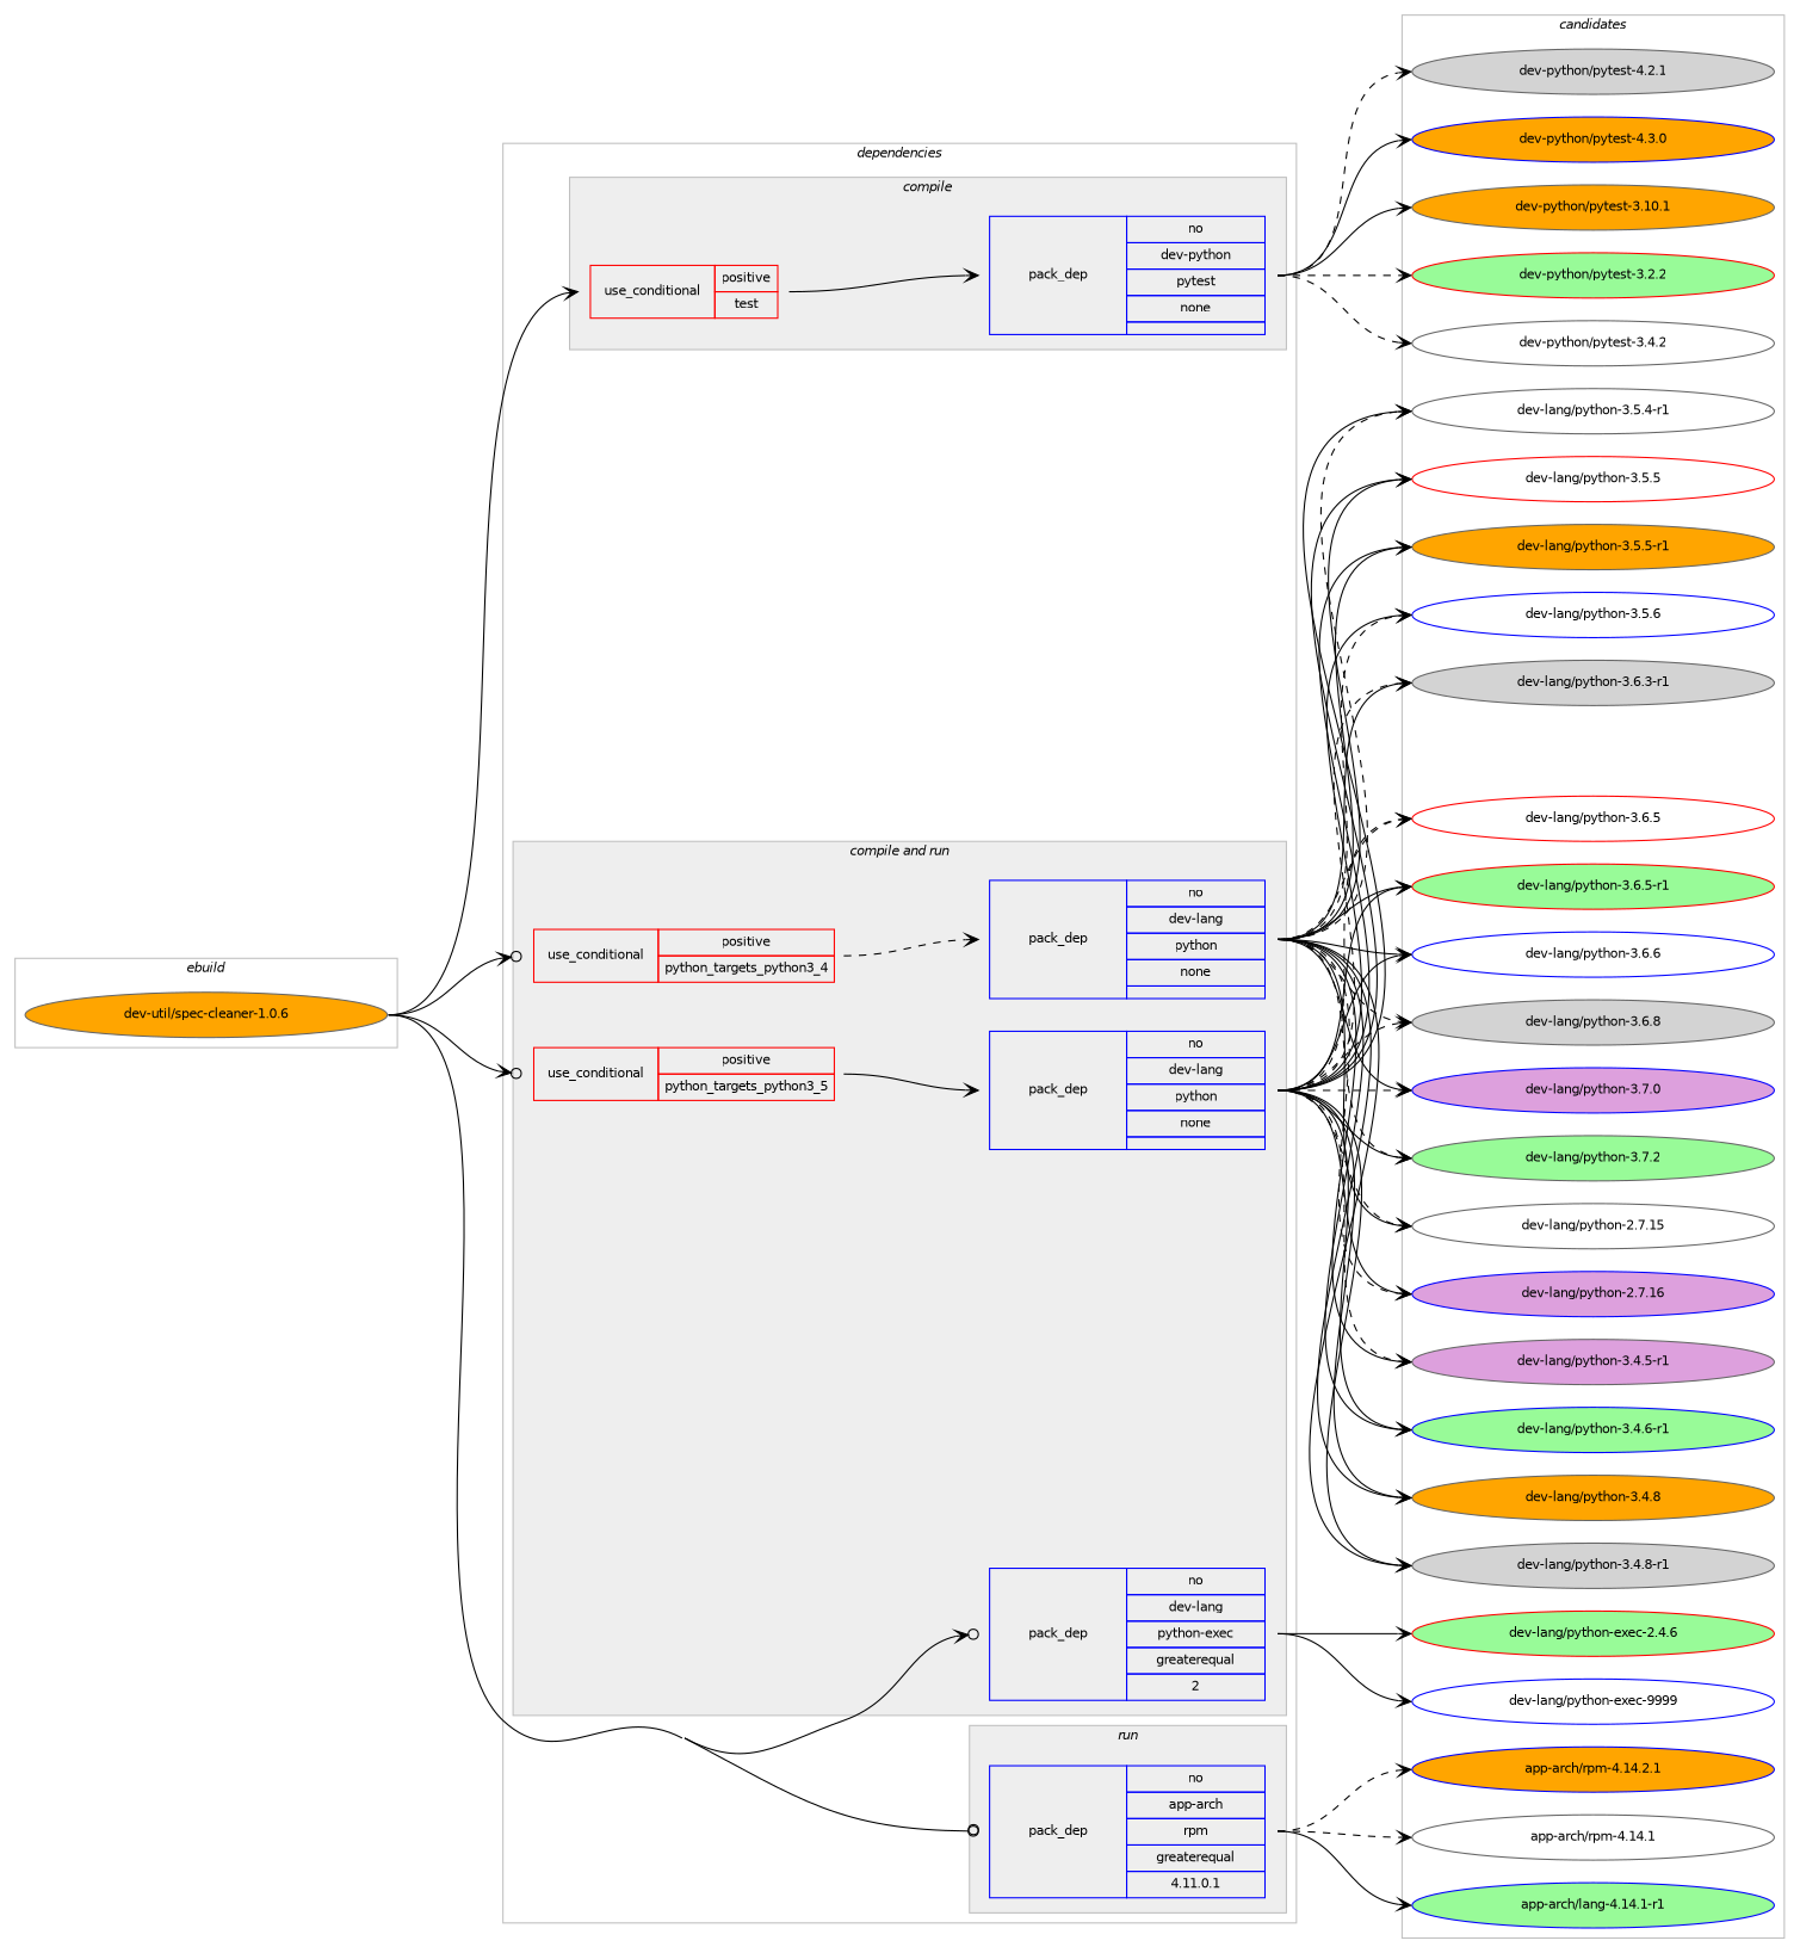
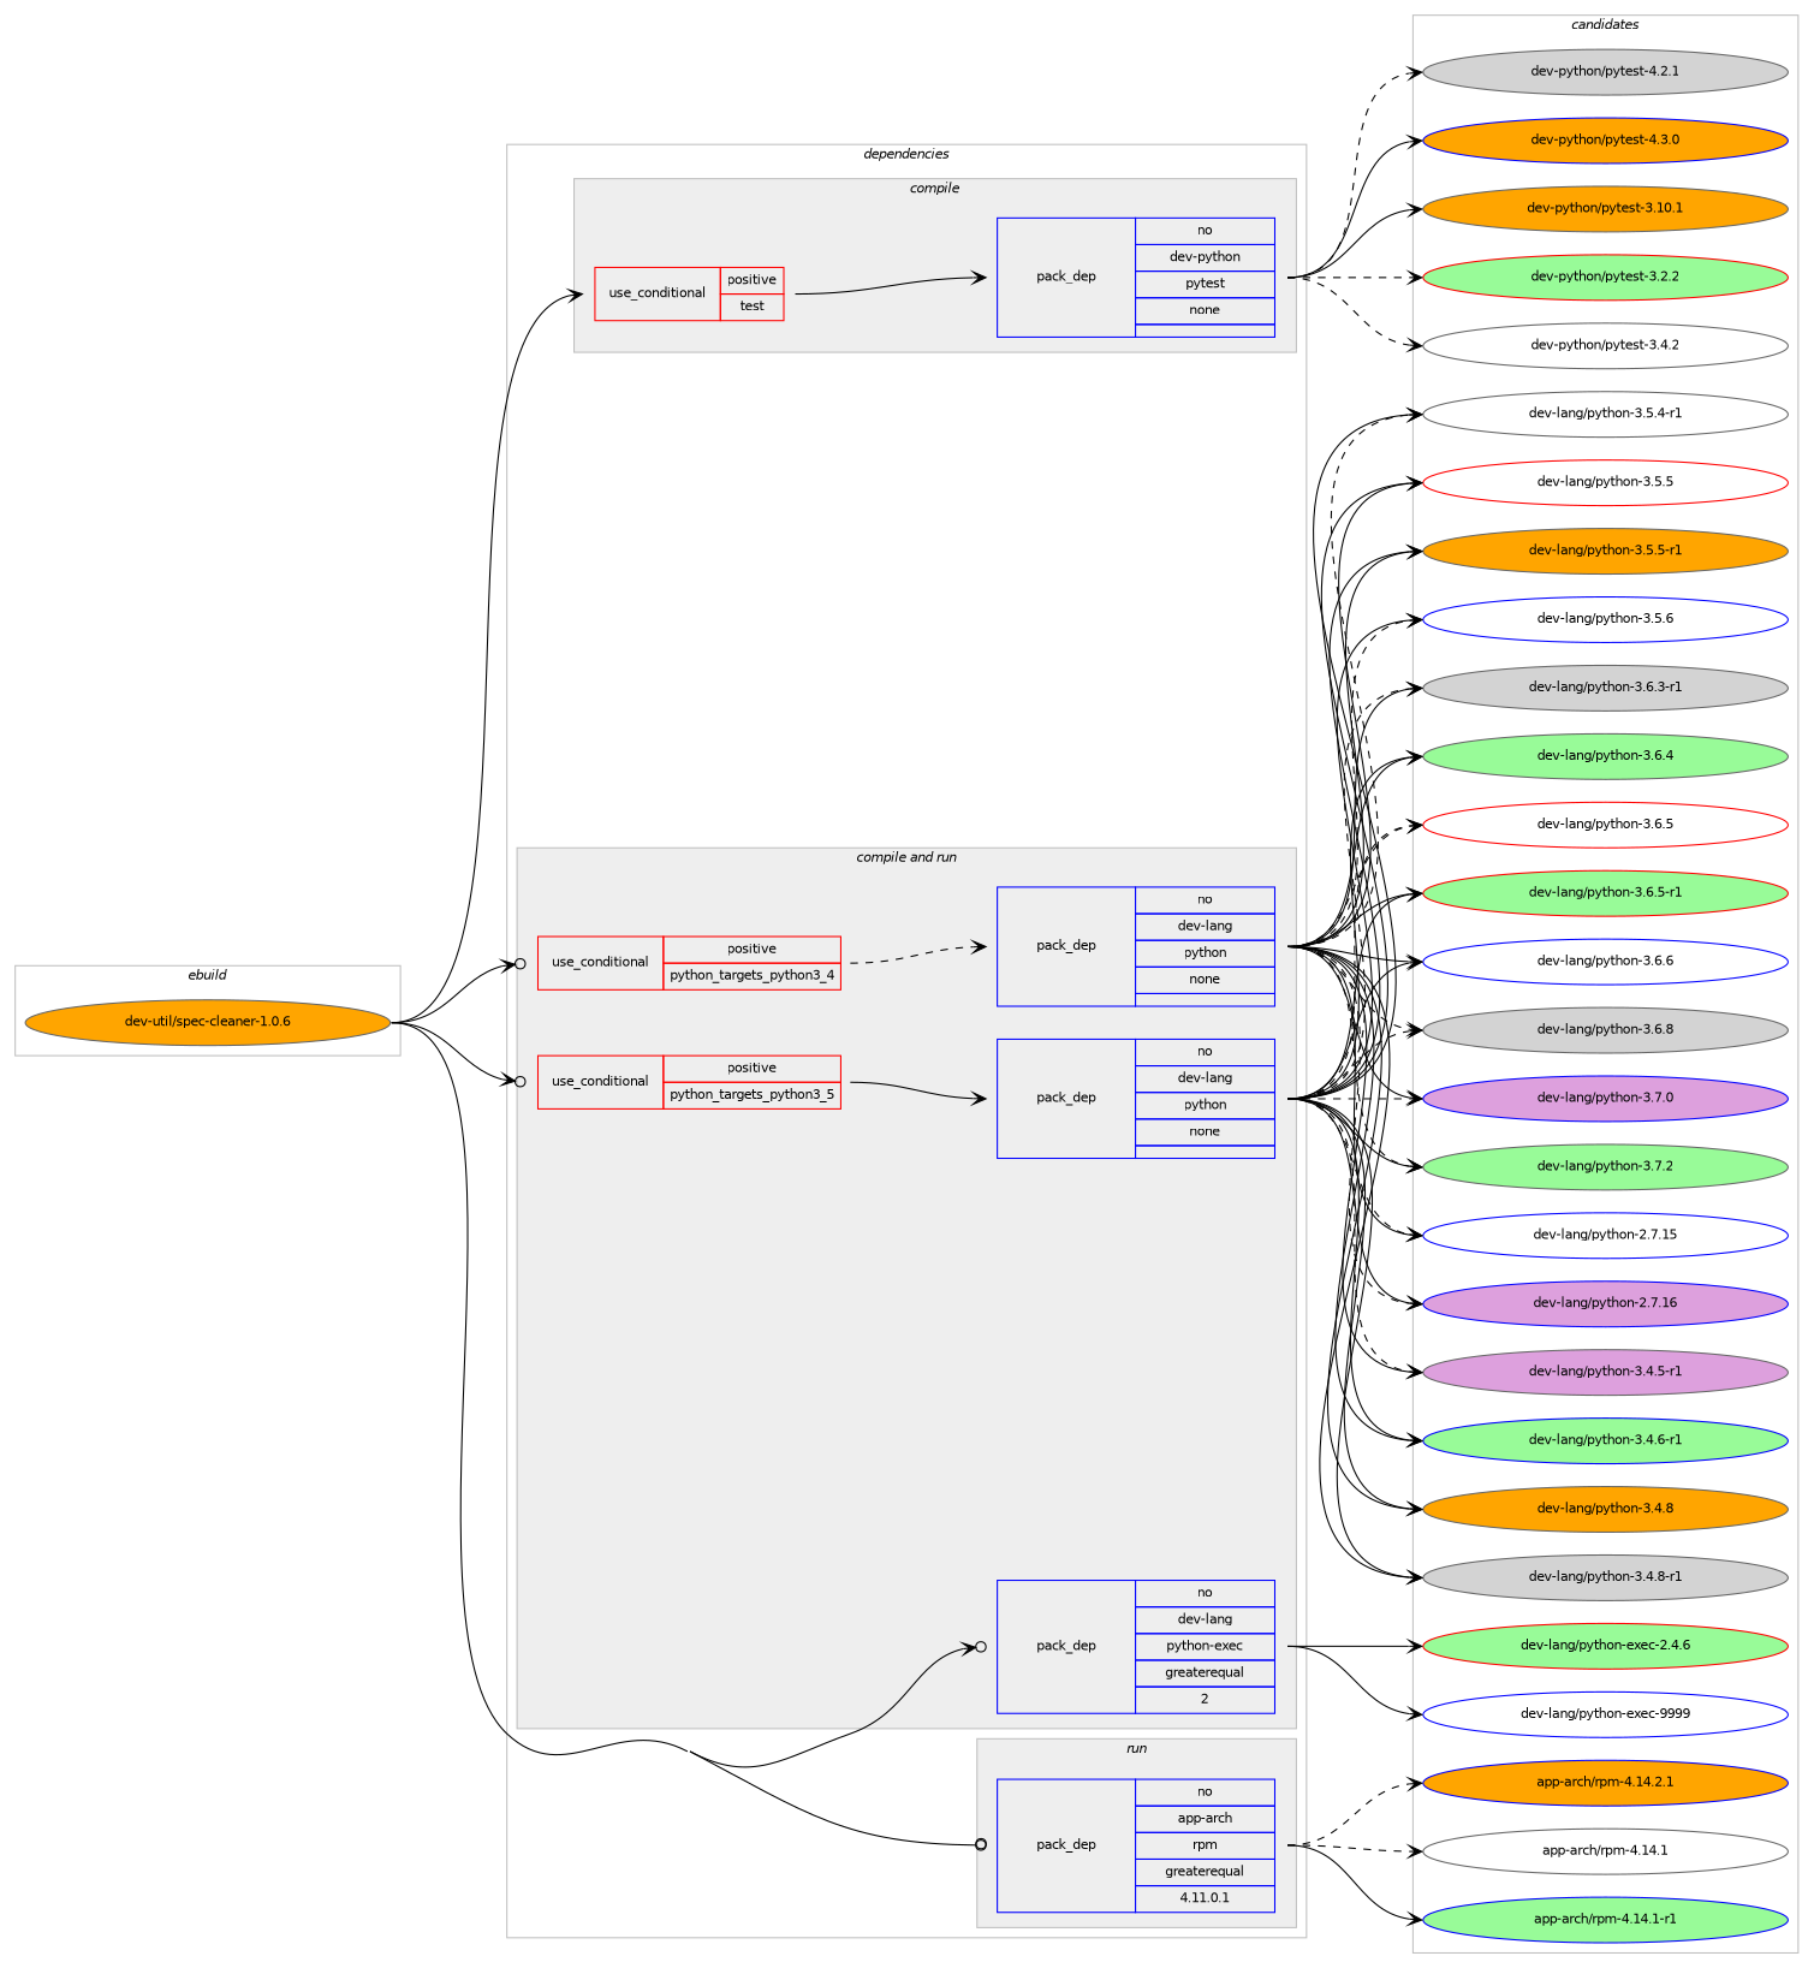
  digraph {
    compound=true
    concentrate=true
    fontname=Helvetica
    fontsize=10
    newrank=true
    rankdir=LR
    ranksep=1.5
    node [color=blue fillcolor=white fontname=Helvetica fontsize=10 style=filled]
    edge [arrowhead=vee headport=w style=solid tailport=e weight=100]
    n1 [color=gray40 fillcolor=orange label="dev-util/spec-cleaner-1.0.6" width=4]
    n2 [label=<<TABLE BORDER="0" CELLBORDER="1" CELLSPACING="0" CELLPADDING="4" WIDTH="220"><TR><TD ROWSPAN="6" CELLPADDING="30">pack_dep</TD></TR><TR><TD WIDTH="110">no</TD></TR><TR><TD>dev-python</TD></TR><TR><TD>pytest</TD></TR><TR><TD>none</TD></TR><TR><TD></TD></TR></TABLE>> shape=none fillcolor="" style=""]
    n3 [color=red label=<<TABLE BORDER="0" CELLBORDER="1" CELLSPACING="0" CELLPADDING="4"><TR><TD ROWSPAN="3" CELLPADDING="10">use_conditional</TD></TR><TR><TD>positive</TD></TR><TR><TD>test</TD></TR></TABLE>> shape=none fillcolor="" style=""]
    n4 [label=<<TABLE BORDER="0" CELLBORDER="1" CELLSPACING="0" CELLPADDING="4" WIDTH="220"><TR><TD ROWSPAN="6" CELLPADDING="30">pack_dep</TD></TR><TR><TD WIDTH="110">no</TD></TR><TR><TD>dev-lang</TD></TR><TR><TD>python</TD></TR><TR><TD>none</TD></TR><TR><TD></TD></TR></TABLE>> shape=none fillcolor="" style=""]
    n5 [color=red label=<<TABLE BORDER="0" CELLBORDER="1" CELLSPACING="0" CELLPADDING="4"><TR><TD ROWSPAN="3" CELLPADDING="10">use_conditional</TD></TR><TR><TD>positive</TD></TR><TR><TD>python_targets_python3_4</TD></TR></TABLE>> shape=none fillcolor="" style=""]
    n6 [label=<<TABLE BORDER="0" CELLBORDER="1" CELLSPACING="0" CELLPADDING="4" WIDTH="220"><TR><TD ROWSPAN="6" CELLPADDING="30">pack_dep</TD></TR><TR><TD WIDTH="110">no</TD></TR><TR><TD>dev-lang</TD></TR><TR><TD>python</TD></TR><TR><TD>none</TD></TR><TR><TD></TD></TR></TABLE>> shape=none fillcolor="" style=""]
    n7 [color=red label=<<TABLE BORDER="0" CELLBORDER="1" CELLSPACING="0" CELLPADDING="4"><TR><TD ROWSPAN="3" CELLPADDING="10">use_conditional</TD></TR><TR><TD>positive</TD></TR><TR><TD>python_targets_python3_5</TD></TR></TABLE>> shape=none fillcolor="" style=""]
    n8 [label=<<TABLE BORDER="0" CELLBORDER="1" CELLSPACING="0" CELLPADDING="4" WIDTH="220"><TR><TD ROWSPAN="6" CELLPADDING="30">pack_dep</TD></TR><TR><TD WIDTH="110">no</TD></TR><TR><TD>dev-lang</TD></TR><TR><TD>python-exec</TD></TR><TR><TD>greaterequal</TD></TR><TR><TD>2</TD></TR></TABLE>> shape=none fillcolor="" style=""]
    n9 [label=<<TABLE BORDER="0" CELLBORDER="1" CELLSPACING="0" CELLPADDING="4" WIDTH="220"><TR><TD ROWSPAN="6" CELLPADDING="30">pack_dep</TD></TR><TR><TD WIDTH="110">no</TD></TR><TR><TD>app-arch</TD></TR><TR><TD>rpm</TD></TR><TR><TD>greaterequal</TD></TR><TR><TD>4.11.0.1</TD></TR></TABLE>> shape=none fillcolor="" style=""]
    n10 [color=gray40 fillcolor=orange label="dev-python/pytest-3.10.1" width=4]
    n11 [color=red fillcolor=palegreen label="dev-python/pytest-3.2.2" width=4]
    n12 [color=gray40 label="dev-python/pytest-3.4.2" width=4]
    n13 [color=gray40 fillcolor=lightgrey label="dev-python/pytest-4.2.1" width=4]
    n14 [fillcolor=orange label="dev-python/pytest-4.3.0" width=4]
-   n15 [color=gray40 label="dev-lang/python-2.7.15" width=4]
+   n15 [label="dev-lang/python-2.7.15" width=4]
    n16 [fillcolor=plum label="dev-lang/python-2.7.16" width=4]
    n17 [color=gray40 fillcolor=plum label="dev-lang/python-3.4.5-r1" width=4]
    n18 [fillcolor=palegreen label="dev-lang/python-3.4.6-r1" width=4]
    n19 [color=gray40 fillcolor=orange label="dev-lang/python-3.4.8" width=4]
    n20 [color=gray40 fillcolor=lightgrey label="dev-lang/python-3.4.8-r1" width=4]
    n21 [color=gray40 label="dev-lang/python-3.5.4-r1" width=4]
    n22 [color=red label="dev-lang/python-3.5.5" width=4]
    n23 [color=gray40 fillcolor=orange label="dev-lang/python-3.5.5-r1" width=4]
    n24 [label="dev-lang/python-3.5.6" width=4]
    n25 [color=gray40 fillcolor=lightgrey label="dev-lang/python-3.6.3-r1" width=4]
+   n26 [color=gray40 fillcolor=palegreen label="dev-lang/python-3.6.4" width=4]
    n27 [color=red label="dev-lang/python-3.6.5" width=4]
    n28 [color=red fillcolor=palegreen label="dev-lang/python-3.6.5-r1" width=4]
    n29 [label="dev-lang/python-3.6.6" width=4]
    n30 [color=gray40 fillcolor=lightgrey label="dev-lang/python-3.6.8" width=4]
    n31 [fillcolor=plum label="dev-lang/python-3.7.0" width=4]
    n32 [color=gray40 fillcolor=palegreen label="dev-lang/python-3.7.2" width=4]
    n33 [color=red fillcolor=palegreen label="dev-lang/python-exec-2.4.6" width=4]
    n34 [label="dev-lang/python-exec-9999" width=4]
    n35 [color=gray40 label="app-arch/rpm-4.14.1" width=4]
-   n36 [fillcolor=palegreen label="app-arch/lang-4.14.1-r1" width=4]
+   n36 [fillcolor=palegreen label="app-arch/rpm-4.14.1-r1" width=4]
    n37 [fillcolor=orange label="app-arch/rpm-4.14.2.1" width=4]
    subgraph cluster_1 {
      color=gray
      label=<<i>ebuild</i>>
      rank=same
      n1
    }
    subgraph cluster_2 {
      color=gray
      label=<<i>dependencies</i>>
      subgraph cluster_3 {
        color=gray
        fillcolor="#eeeeee"
        label=<<i>compile</i>>
        style=filled
        subgraph sub_4 {
          color=gray
          fillcolor="#eeeeee"
          label=<<i>compile</i>>
          style=filled
          n3
          subgraph sub_5 {
            color=gray
            fillcolor="#eeeeee"
            label=<<i>compile</i>>
            style=filled
            n2
          }
        }
      }
      subgraph cluster_6 {
        color=gray
        fillcolor="#eeeeee"
        label=<<i>compile and run</i>>
        style=filled
        subgraph sub_7 {
          color=gray
          fillcolor="#eeeeee"
          label=<<i>compile and run</i>>
          style=filled
          n5
          subgraph sub_8 {
            color=gray
            fillcolor="#eeeeee"
            label=<<i>compile and run</i>>
            style=filled
            n4
          }
        }
        subgraph sub_9 {
          color=gray
          fillcolor="#eeeeee"
          label=<<i>compile and run</i>>
          style=filled
          n7
          subgraph sub_10 {
            color=gray
            fillcolor="#eeeeee"
            label=<<i>compile and run</i>>
            style=filled
            n6
          }
        }
        subgraph sub_11 {
          color=gray
          fillcolor="#eeeeee"
          label=<<i>compile and run</i>>
          style=filled
          n8
        }
      }
      subgraph cluster_12 {
        color=gray
        fillcolor="#eeeeee"
        label=<<i>run</i>>
        style=filled
        subgraph sub_13 {
          color=gray
          fillcolor="#eeeeee"
          label=<<i>run</i>>
          style=filled
          n9
        }
      }
    }
    subgraph cluster_14 {
      color=gray
      label=<<i>candidates</i>>
      rank=same
      subgraph sub_15 {
        color=black
        label=<<i>candidates</i>>
        nodesep=1
        rank=same
        n10
        n11
        n12
        n13
        n14
      }
      subgraph sub_16 {
        color=black
        label=<<i>candidates</i>>
        nodesep=1
        rank=same
        n15
        n16
        n17
        n18
        n19
        n20
        n21
        n22
        n23
        n24
        n25
+       n26
        n27
        n28
        n29
        n30
        n31
        n32
      }
      subgraph sub_17 {
        color=black
        label=<<i>candidates</i>>
        nodesep=1
        rank=same
        n15
        n16
        n17
        n18
        n19
        n20
        n21
        n22
        n23
        n24
        n25
+       n26
        n27
        n28
        n29
        n30
        n31
        n32
      }
      subgraph sub_18 {
        color=black
        label=<<i>candidates</i>>
        nodesep=1
        rank=same
        n33
        n34
      }
      subgraph sub_19 {
        color=black
        label=<<i>candidates</i>>
        nodesep=1
        rank=same
        n35
        n36
        n37
      }
    }
    n1 -> n3 [weight=20]
    n1 -> n5 [arrowhead=odotvee weight=20]
    n1 -> n7 [arrowhead=odotvee weight=20]
    n1 -> n8 [arrowhead=odotvee weight=20]
    n1 -> n9 [arrowhead=odot weight=20]
    n2 -> n10
    n2 -> n11 [style=dashed]
    n2 -> n12 [style=dashed]
    n2 -> n13 [style=dashed]
    n2 -> n14
    n3 -> n2 [weight=20]
    n4 -> n15
    n4 -> n16 [style=dashed]
    n4 -> n17
    n4 -> n18
    n4 -> n19
    n4 -> n20
    n4 -> n21 [style=dashed]
    n4 -> n22
    n4 -> n23
    n4 -> n24 [style=dashed]
    n4 -> n25
+   n4 -> n26
    n4 -> n27 [style=dashed]
    n4 -> n28
    n4 -> n29
    n4 -> n30 [style=dashed]
    n4 -> n31
    n4 -> n32 [style=dashed]
    n5 -> n4 [style=dashed weight=20]
    n6 -> n15 [style=dashed]
    n6 -> n16
    n6 -> n17 [style=dashed]
    n6 -> n18
    n6 -> n19
    n6 -> n20
    n6 -> n21
    n6 -> n22
    n6 -> n23
    n6 -> n24
    n6 -> n25 [style=dashed]
+   n6 -> n26
    n6 -> n27 [style=dashed]
    n6 -> n28
    n6 -> n29
    n6 -> n30 [style=dashed]
    n6 -> n31 [style=dashed]
    n6 -> n32
    n7 -> n6 [weight=20]
    n8 -> n33
    n8 -> n34
    n9 -> n35 [style=dashed]
    n9 -> n36
    n9 -> n37 [style=dashed]
  }
